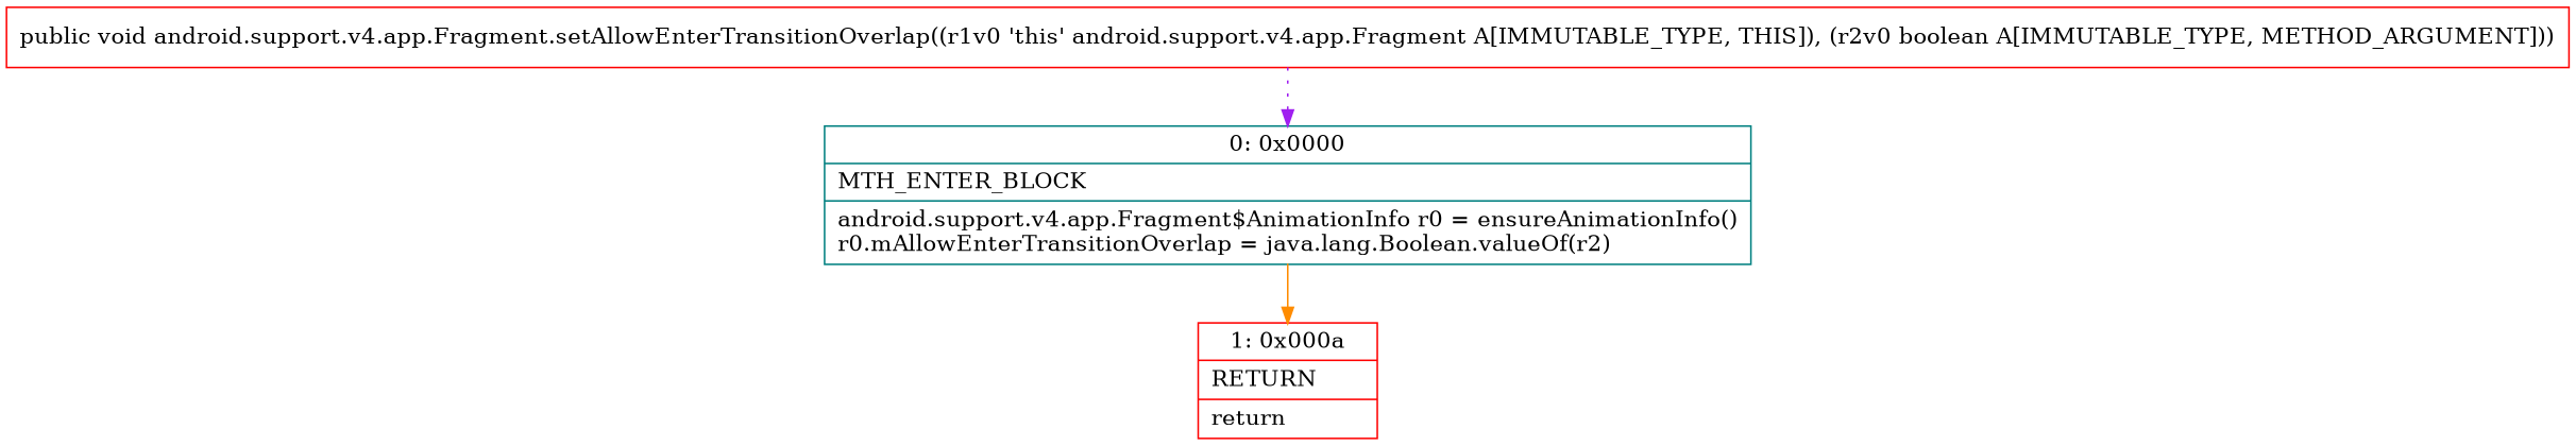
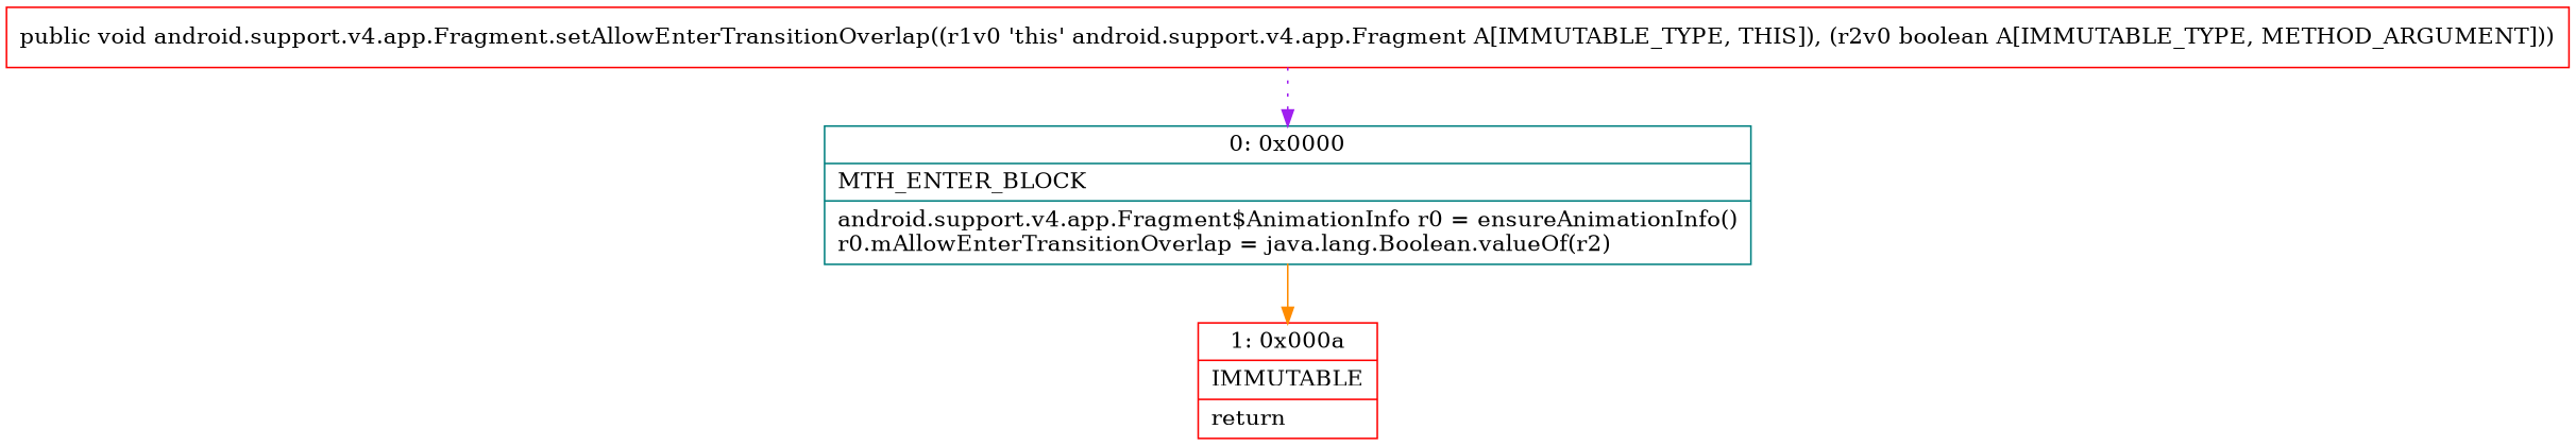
  digraph {
    node [shape=record color=red]
    n1 [label="{0\:\ 0x0000|MTH_ENTER_BLOCK\l|android.support.v4.app.Fragment$AnimationInfo r0 = ensureAnimationInfo()\lr0.mAllowEnterTransitionOverlap = java.lang.Boolean.valueOf(r2)\l}" color=teal]
-   n2 [label="{1\:\ 0x000a|RETURN\l|return\l}"]
+   n2 [label="{1\:\ 0x000a|IMMUTABLE\l|return\l}"]
    n3 [label="{public void android.support.v4.app.Fragment.setAllowEnterTransitionOverlap((r1v0 'this' android.support.v4.app.Fragment A[IMMUTABLE_TYPE, THIS]), (r2v0 boolean A[IMMUTABLE_TYPE, METHOD_ARGUMENT])) }"]
    n1 -> n2 [color=darkorange style=solid]
    n3 -> n1 [color=purple style=dotted]
  }
